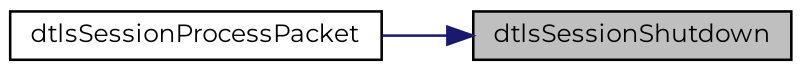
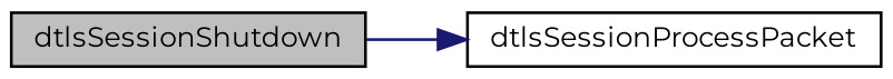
  digraph {
    rankdir=RL
    fontname=Montserrat
    node [color=black fontname=Montserrat fontsize=10 shape=record style=filled]
    n1 [fillcolor=grey75 fontcolor=black height=0.2 label=dtlsSessionShutdown width=0.4]
    n2 [fillcolor=white height=0.2 label=dtlsSessionProcessPacket width=0.4]
-   n1 -> n2 [color=midnightblue dir=back fontname=Montserrat fontsize=10 labelfontname=Helvetica labelfontsize=10 style=solid]
+   n2 -> n1 [color=midnightblue dir=back fontname=Montserrat fontsize=10 labelfontname=Helvetica labelfontsize=10 style=solid]
  }
